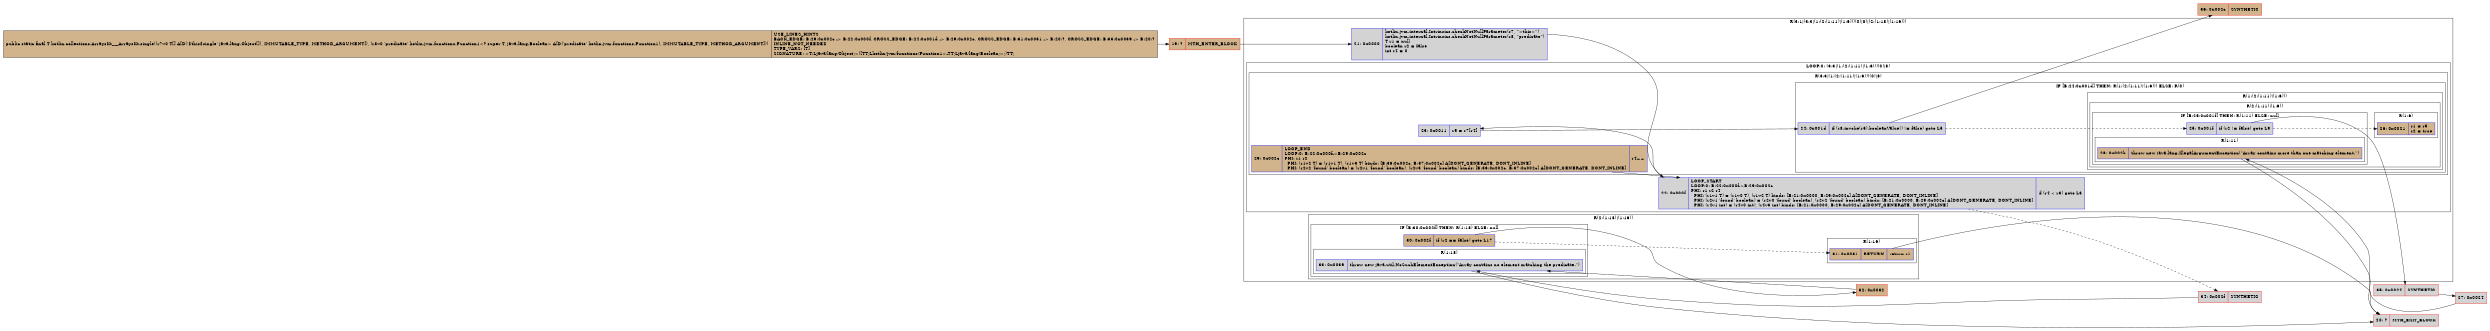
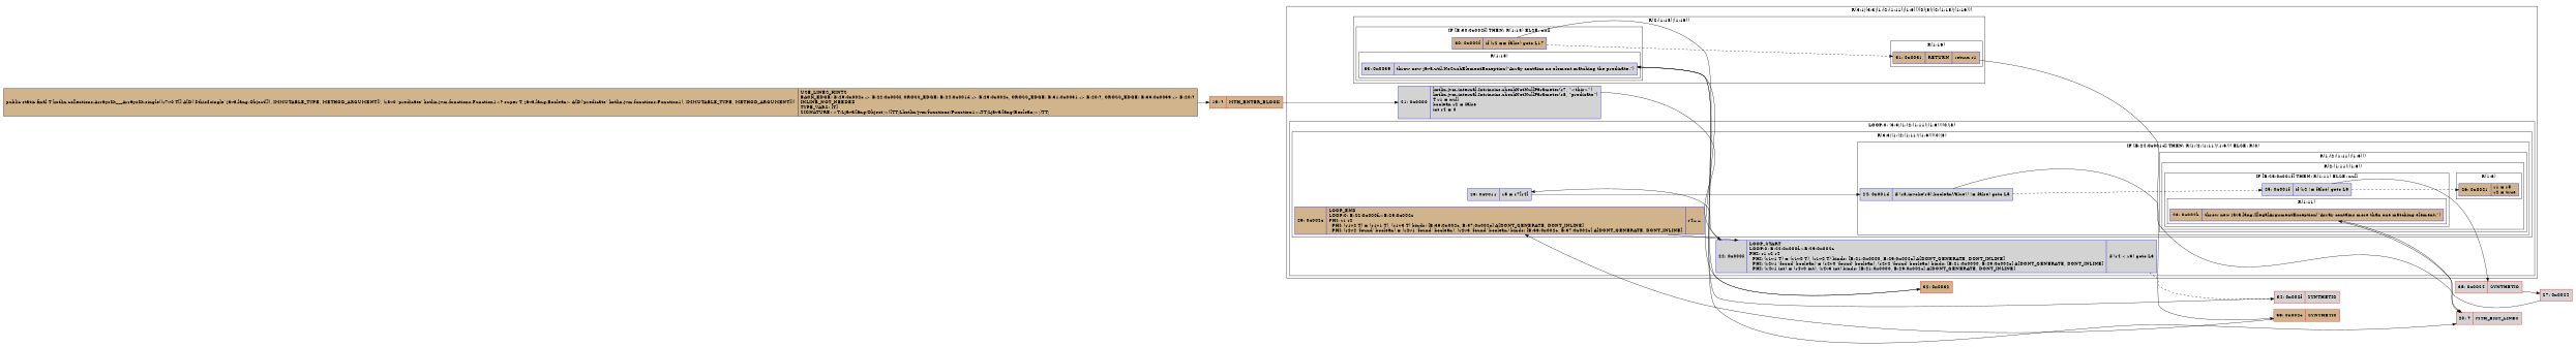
  digraph {
    rankdir=LR
    node [color=blue fillcolor=lightgrey shape=record style=filled]
    n1 [fillcolor=tan label="{28\:\ 0x002b|throw new java.lang.IllegalArgumentException(\"Array contains more than one matching element.\")\l}"]
    n2 [label="{25\:\ 0x001f|if (r2 != false) goto L9\l}"]
    n3 [fillcolor=tan label="{26\:\ 0x0021|r1 = r5\lr2 = true\l}"]
    n4 [label="{24\:\ 0x001d|if (r8.invoke(r5).booleanValue() != false) goto L5\l}"]
    n5 [label="{23\:\ 0x0011|r5 = r7[r4]\l}"]
    n6 [fillcolor=tan label="{29\:\ 0x002c|LOOP_END\lLOOP:0: B:22:0x000f\-\>B:29:0x002c\lPHI: r1 r2 \l  PHI: (r1v2 T) = (r1v1 T), (r1v3 T) binds: [B:36:0x002c, B:37:0x002c] A[DONT_GENERATE, DONT_INLINE]\l  PHI: (r2v2 'found' boolean) = (r2v1 'found' boolean), (r2v3 'found' boolean) binds: [B:36:0x002c, B:37:0x002c] A[DONT_GENERATE, DONT_INLINE]\l|r4++\l}"]
    n7 [label="{22\:\ 0x000f|LOOP_START\lLOOP:0: B:22:0x000f\-\>B:29:0x002c\lPHI: r1 r2 r4 \l  PHI: (r1v1 T) = (r1v0 T), (r1v2 T) binds: [B:21:0x0000, B:29:0x002c] A[DONT_GENERATE, DONT_INLINE]\l  PHI: (r2v1 'found' boolean) = (r2v0 'found' boolean), (r2v2 'found' boolean) binds: [B:21:0x0000, B:29:0x002c] A[DONT_GENERATE, DONT_INLINE]\l  PHI: (r4v1 int) = (r4v0 int), (r4v3 int) binds: [B:21:0x0000, B:29:0x002c] A[DONT_GENERATE, DONT_INLINE]\l|if (r4 \< r3) goto L3\l}"]
    n8 [label="{33\:\ 0x0039|throw new java.util.NoSuchElementException(\"Array contains no element matching the predicate.\")\l}"]
    n9 [fillcolor=tan label="{30\:\ 0x002f|if (r2 == false) goto L17\l}"]
    n10 [fillcolor=tan label="{31\:\ 0x0031|RETURN\l|return r1\l}"]
    n11 [label="{21\:\ 0x0000|kotlin.jvm.internal.Intrinsics.checkNotNullParameter(r7, \"\<this\>\")\lkotlin.jvm.internal.Intrinsics.checkNotNullParameter(r8, \"predicate\")\lT r1 = null\lboolean r2 = false\lint r4 = 0\l\l}"]
-   n12 [color=red label="{20\:\ ?|MTH_EXIT_BLOCK\l}"]
+   n12 [color=red label="{20\:\ ?|MTH_EXIT_LINES\l}"]
    n13 [color=red label="{35\:\ 0x0024|SYNTHETIC\l}"]
    n14 [color=red fillcolor=tan label="{36\:\ 0x002c|SYNTHETIC\l}"]
    n15 [color=red label="{34\:\ 0x002f|SYNTHETIC\l}"]
    n16 [color=red fillcolor=tan label="{32\:\ 0x0032}"]
    n17 [color=red label="{27\:\ 0x0024}"]
    n18 [color=red fillcolor=tan label="{19\:\ ?|MTH_ENTER_BLOCK\l}"]
    n19 [fillcolor=tan label="{public static final T kotlin.collections.ArraysKt___ArraysKt.single((r7v0 T[] A[D('$this$single' java.lang.Object[]), IMMUTABLE_TYPE, METHOD_ARGUMENT]), (r8v0 'predicate' kotlin.jvm.functions.Function1\<? super T, java.lang.Boolean\> A[D('predicate' kotlin.jvm.functions.Function1), IMMUTABLE_TYPE, METHOD_ARGUMENT]))  | USE_LINES_HINTS\lBACK_EDGE: B:29:0x002c \-\> B:22:0x000f, CROSS_EDGE: B:24:0x001d \-\> B:29:0x002c, CROSS_EDGE: B:31:0x0031 \-\> B:20:?, CROSS_EDGE: B:33:0x0039 \-\> B:20:?\lINLINE_NOT_NEEDED\lTYPE_VARS: [T]\lSIGNATURE: \<T:Ljava\/lang\/Object;\>([TT;Lkotlin\/jvm\/functions\/Function1\<\-TT;Ljava\/lang\/Boolean;\>;)TT;\l}" color=""]
    subgraph cluster_1 {
      label="R(3:1|(3:3|(1:(2:(1:11)|(1:6)))(0)|8)|(2:(1:18)|(1:16)))"
      n11
      subgraph cluster_2 {
        label="LOOP:0: (3:3|(1:(2:(1:11)|(1:6)))(0)|8)"
        n7
        subgraph cluster_3 {
          label="R(3:3|(1:(2:(1:11)|(1:6)))(0)|8)"
          n5
          n6
          subgraph cluster_4 {
            label="IF [B:24:0x001d] THEN: R(1:(2:(1:11)|(1:6))) ELSE: R(0)"
            n4
            subgraph cluster_5 {
              label="R(1:(2:(1:11)|(1:6)))"
              subgraph cluster_6 {
                label="R(2:(1:11)|(1:6))"
                subgraph cluster_7 {
                  label="IF [B:25:0x001f] THEN: R(1:11) ELSE: null"
                  n2
                  subgraph cluster_8 {
                    label="R(1:11)"
                    n1
                  }
                }
                subgraph cluster_9 {
                  label="R(1:6)"
                  n3
                }
              }
            }
            subgraph cluster_10 {
              label="R(0)"
            }
          }
        }
      }
      subgraph cluster_11 {
        label="R(2:(1:18)|(1:16))"
        subgraph cluster_12 {
          label="IF [B:30:0x002f] THEN: R(1:18) ELSE: null"
          n9
          subgraph cluster_13 {
            label="R(1:18)"
            n8
          }
        }
        subgraph cluster_14 {
          label="R(1:16)"
          n10
        }
      }
    }
    n1 -> n12
    n2 -> n3 [style=dashed]
    n2 -> n13
    n4 -> n2 [style=dashed]
    n4 -> n14 [style=solid]
    n5 -> n4
    n6 -> n7
    n7 -> n5
    n7 -> n15 [style=dashed]
    n8 -> n12
    n9 -> n10 [style=dashed]
    n9 -> n16
    n10 -> n12
    n11 -> n7
    n13 -> n17
+   n14 -> n6
    n15 -> n8
    n16 -> n8
    n17 -> n1
    n18 -> n11
    n19 -> n18
  }
